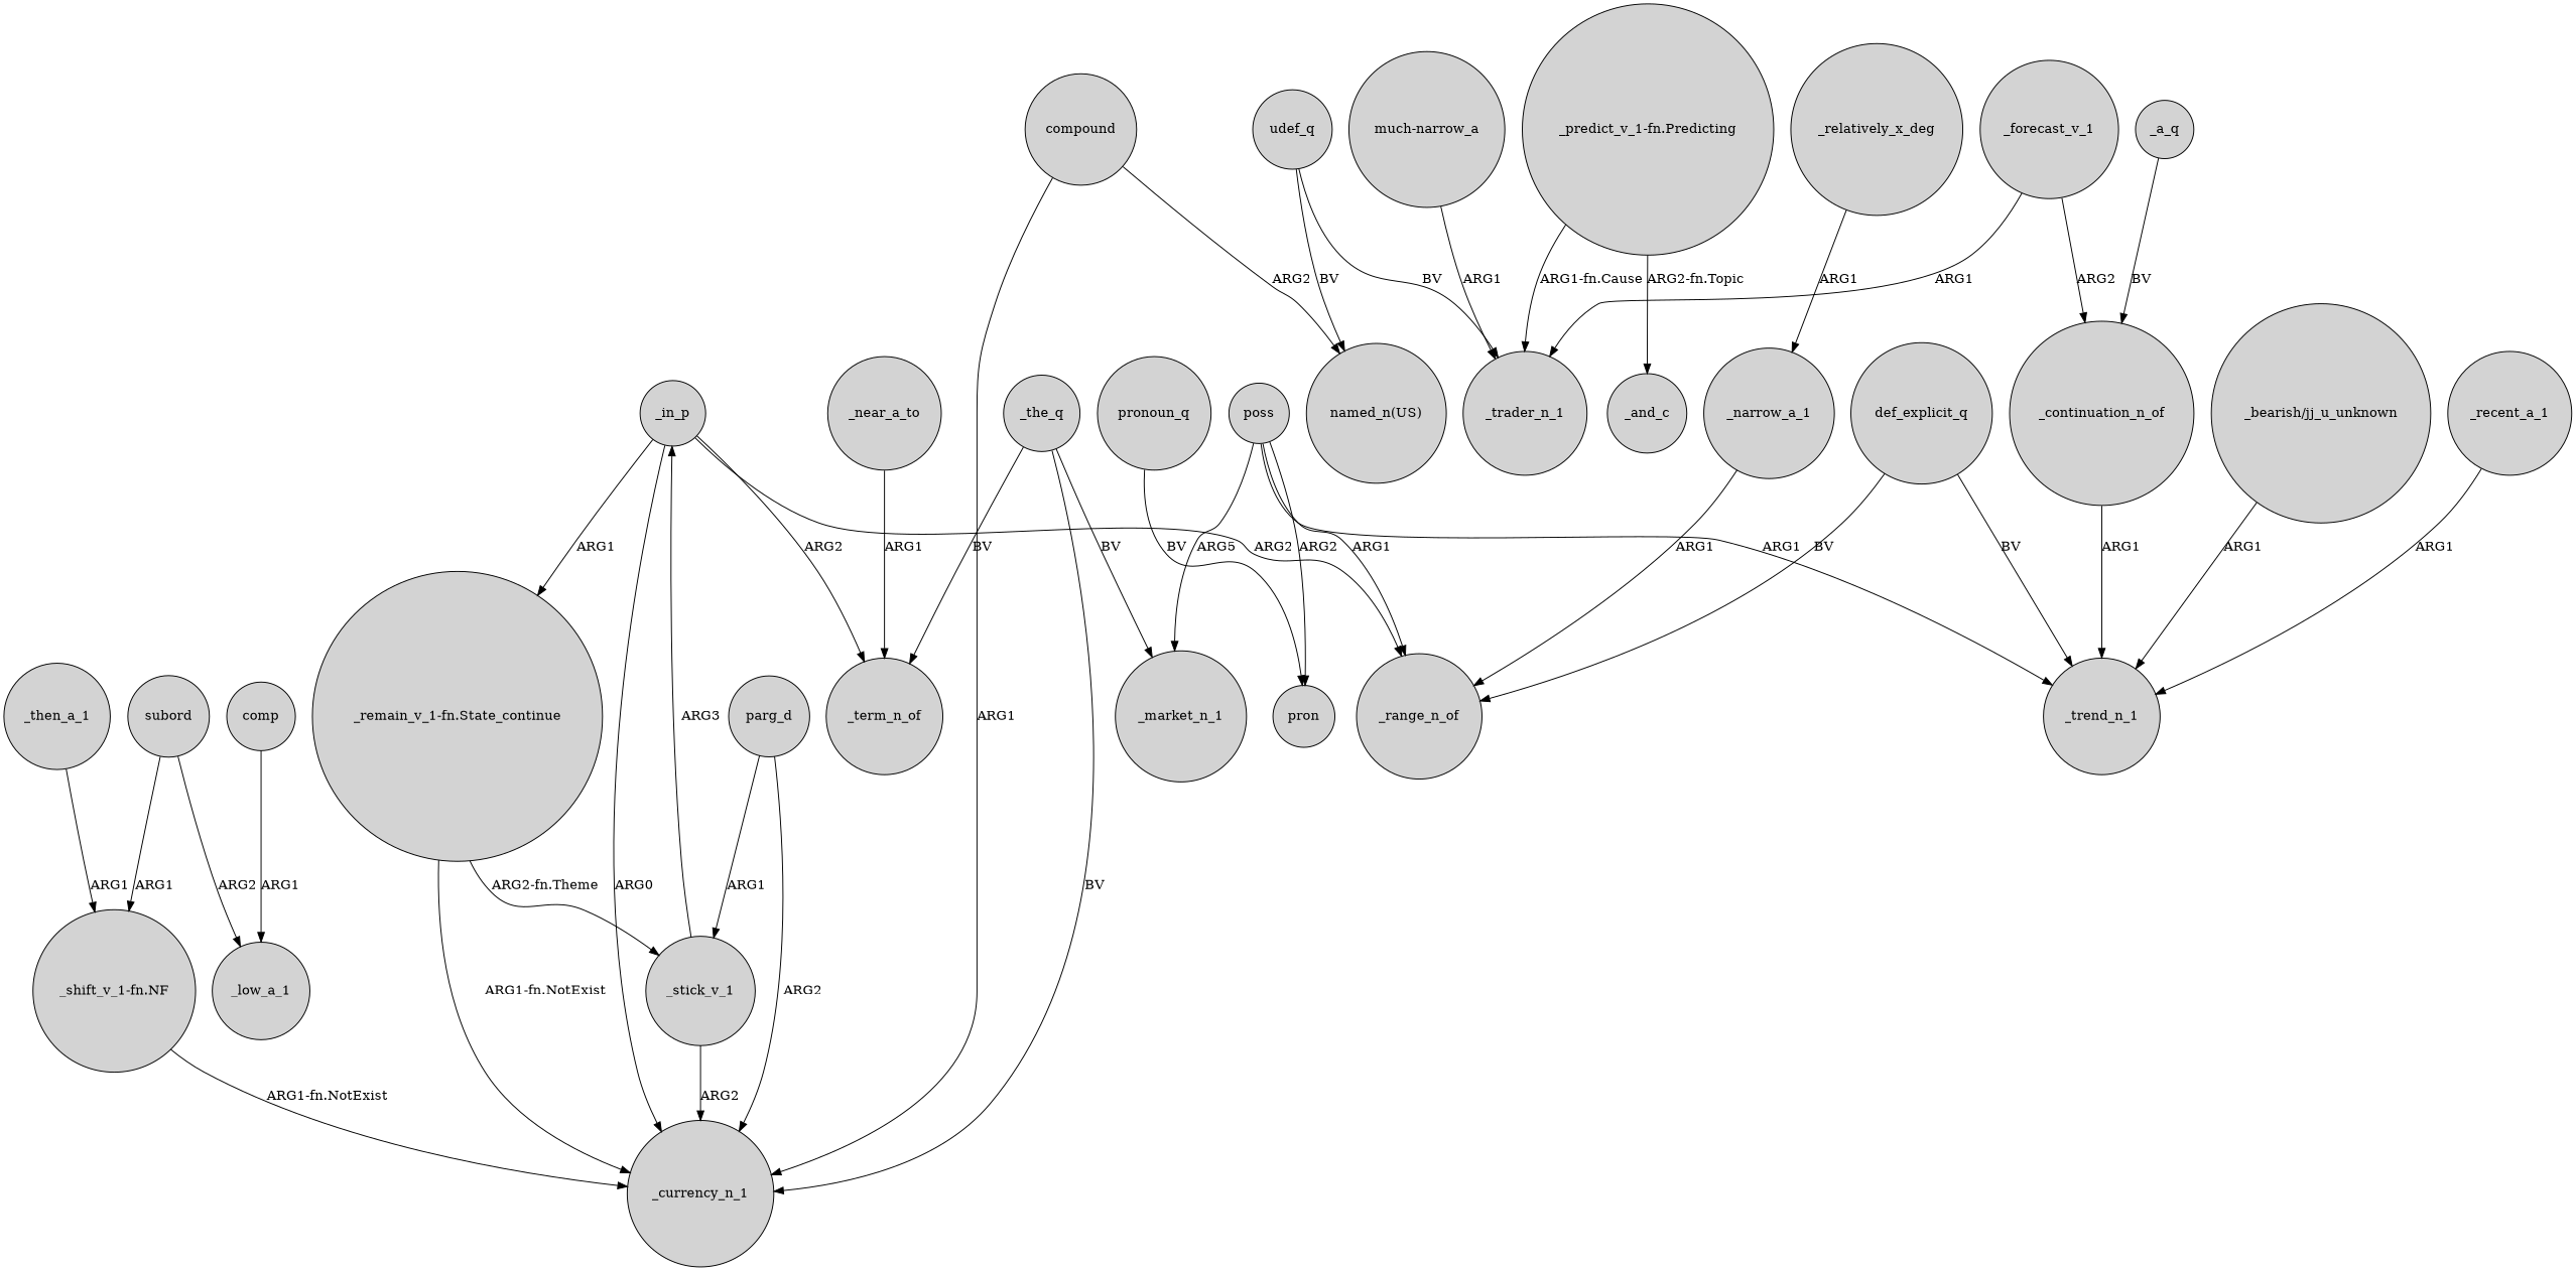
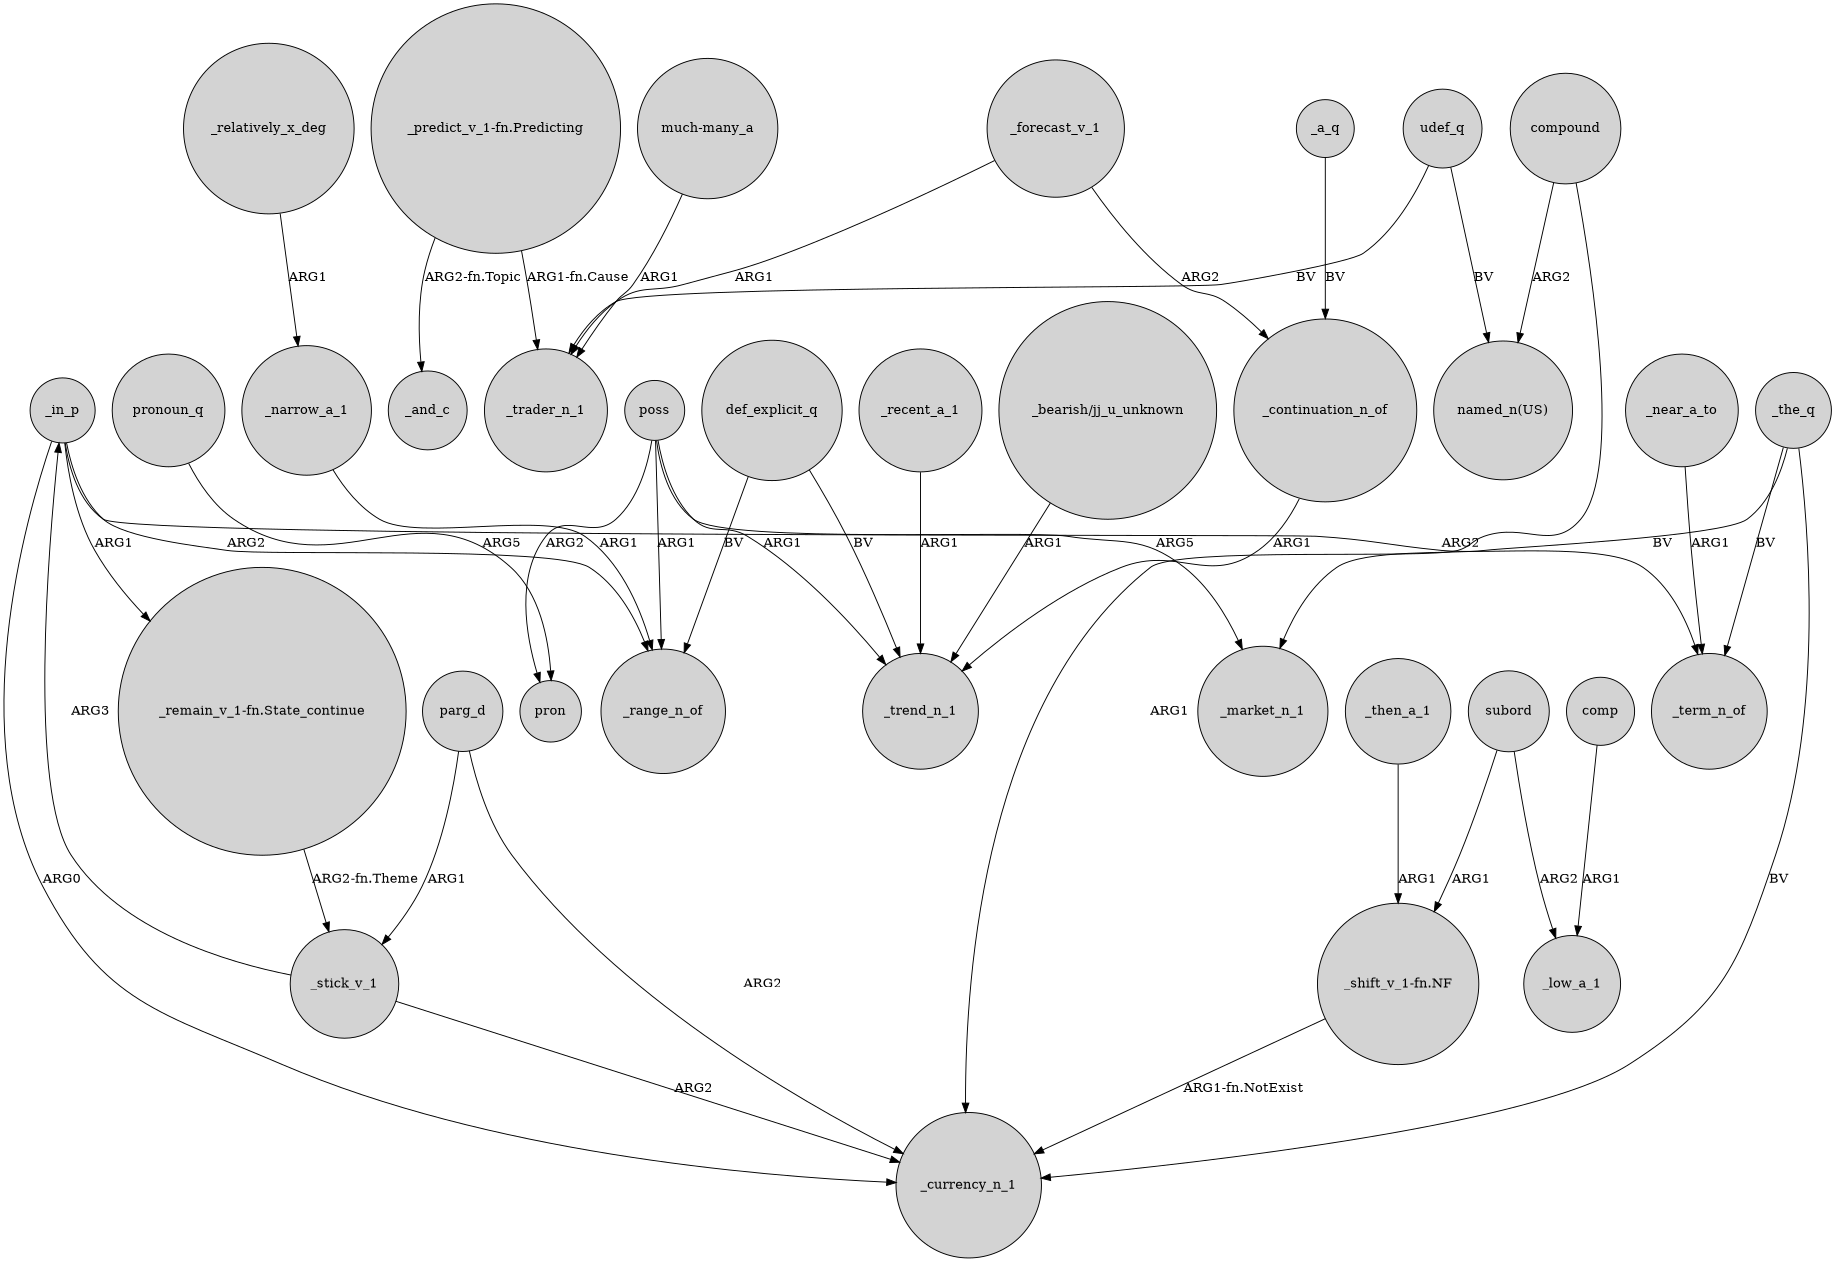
  digraph {
    node [shape=circle style=filled]
    poss
    _range_n_of
    pron
    _trend_n_1
    _market_n_1
    _then_a_1
    "_shift_v_1-fn.NF"
    _currency_n_1
    udef_q
    "named_n(US)"
    _trader_n_1
    _in_p
    "_remain_v_1-fn.State_continue"
    _term_n_of
    _stick_v_1
    subord
    _low_a_1
    _continuation_n_of
    "_bearish/jj_u_unknown"
    parg_d
    _relatively_x_deg
    _narrow_a_1
    _a_q
    compound
    "_predict_v_1-fn.Predicting"
    _and_c
    _the_q
    pronoun_q
    _forecast_v_1
-   "much-many_a" [label="much-narrow_a"]
+   "much-many_a"
    def_explicit_q
    _near_a_to
    _recent_a_1
    comp
    poss -> _range_n_of [label=ARG1]
    poss -> pron [label=ARG2]
    poss -> _trend_n_1 [label=ARG1]
    poss -> _market_n_1 [label=ARG5]
    _then_a_1 -> "_shift_v_1-fn.NF" [label=ARG1]
    "_shift_v_1-fn.NF" -> _currency_n_1 [label="ARG1-fn.NotExist"]
    udef_q -> "named_n(US)" [label=BV]
    udef_q -> _trader_n_1 [label=BV]
    _in_p -> _range_n_of [label=ARG2]
    _in_p -> _currency_n_1 [label=ARG0]
    _in_p -> "_remain_v_1-fn.State_continue" [label=ARG1]
    _in_p -> _term_n_of [label=ARG2]
-   "_remain_v_1-fn.State_continue" -> _currency_n_1 [label="ARG1-fn.NotExist"]
    "_remain_v_1-fn.State_continue" -> _stick_v_1 [label="ARG2-fn.Theme"]
    _stick_v_1 -> _currency_n_1 [label=ARG2]
    _stick_v_1 -> _in_p [label=ARG3]
    subord -> "_shift_v_1-fn.NF" [label=ARG1]
    subord -> _low_a_1 [label=ARG2]
    _continuation_n_of -> _trend_n_1 [label=ARG1]
    "_bearish/jj_u_unknown" -> _trend_n_1 [label=ARG1]
    parg_d -> _currency_n_1 [label=ARG2]
    parg_d -> _stick_v_1 [label=ARG1]
    _relatively_x_deg -> _narrow_a_1 [label=ARG1]
    _narrow_a_1 -> _range_n_of [label=ARG1]
    _a_q -> _continuation_n_of [label=BV]
    compound -> _currency_n_1 [label=ARG1]
    compound -> "named_n(US)" [label=ARG2]
    "_predict_v_1-fn.Predicting" -> _trader_n_1 [label="ARG1-fn.Cause"]
    "_predict_v_1-fn.Predicting" -> _and_c [label="ARG2-fn.Topic"]
    _the_q -> _market_n_1 [label=BV]
    _the_q -> _currency_n_1 [label=BV]
    _the_q -> _term_n_of [label=BV]
-   pronoun_q -> pron [label=BV]
+   pronoun_q -> pron [label=ARG5]
    _forecast_v_1 -> _trader_n_1 [label=ARG1]
    _forecast_v_1 -> _continuation_n_of [label=ARG2]
    "much-many_a" -> _trader_n_1 [label=ARG1]
    def_explicit_q -> _range_n_of [label=BV]
    def_explicit_q -> _trend_n_1 [label=BV]
    _near_a_to -> _term_n_of [label=ARG1]
    _recent_a_1 -> _trend_n_1 [label=ARG1]
    comp -> _low_a_1 [label=ARG1]
  }
